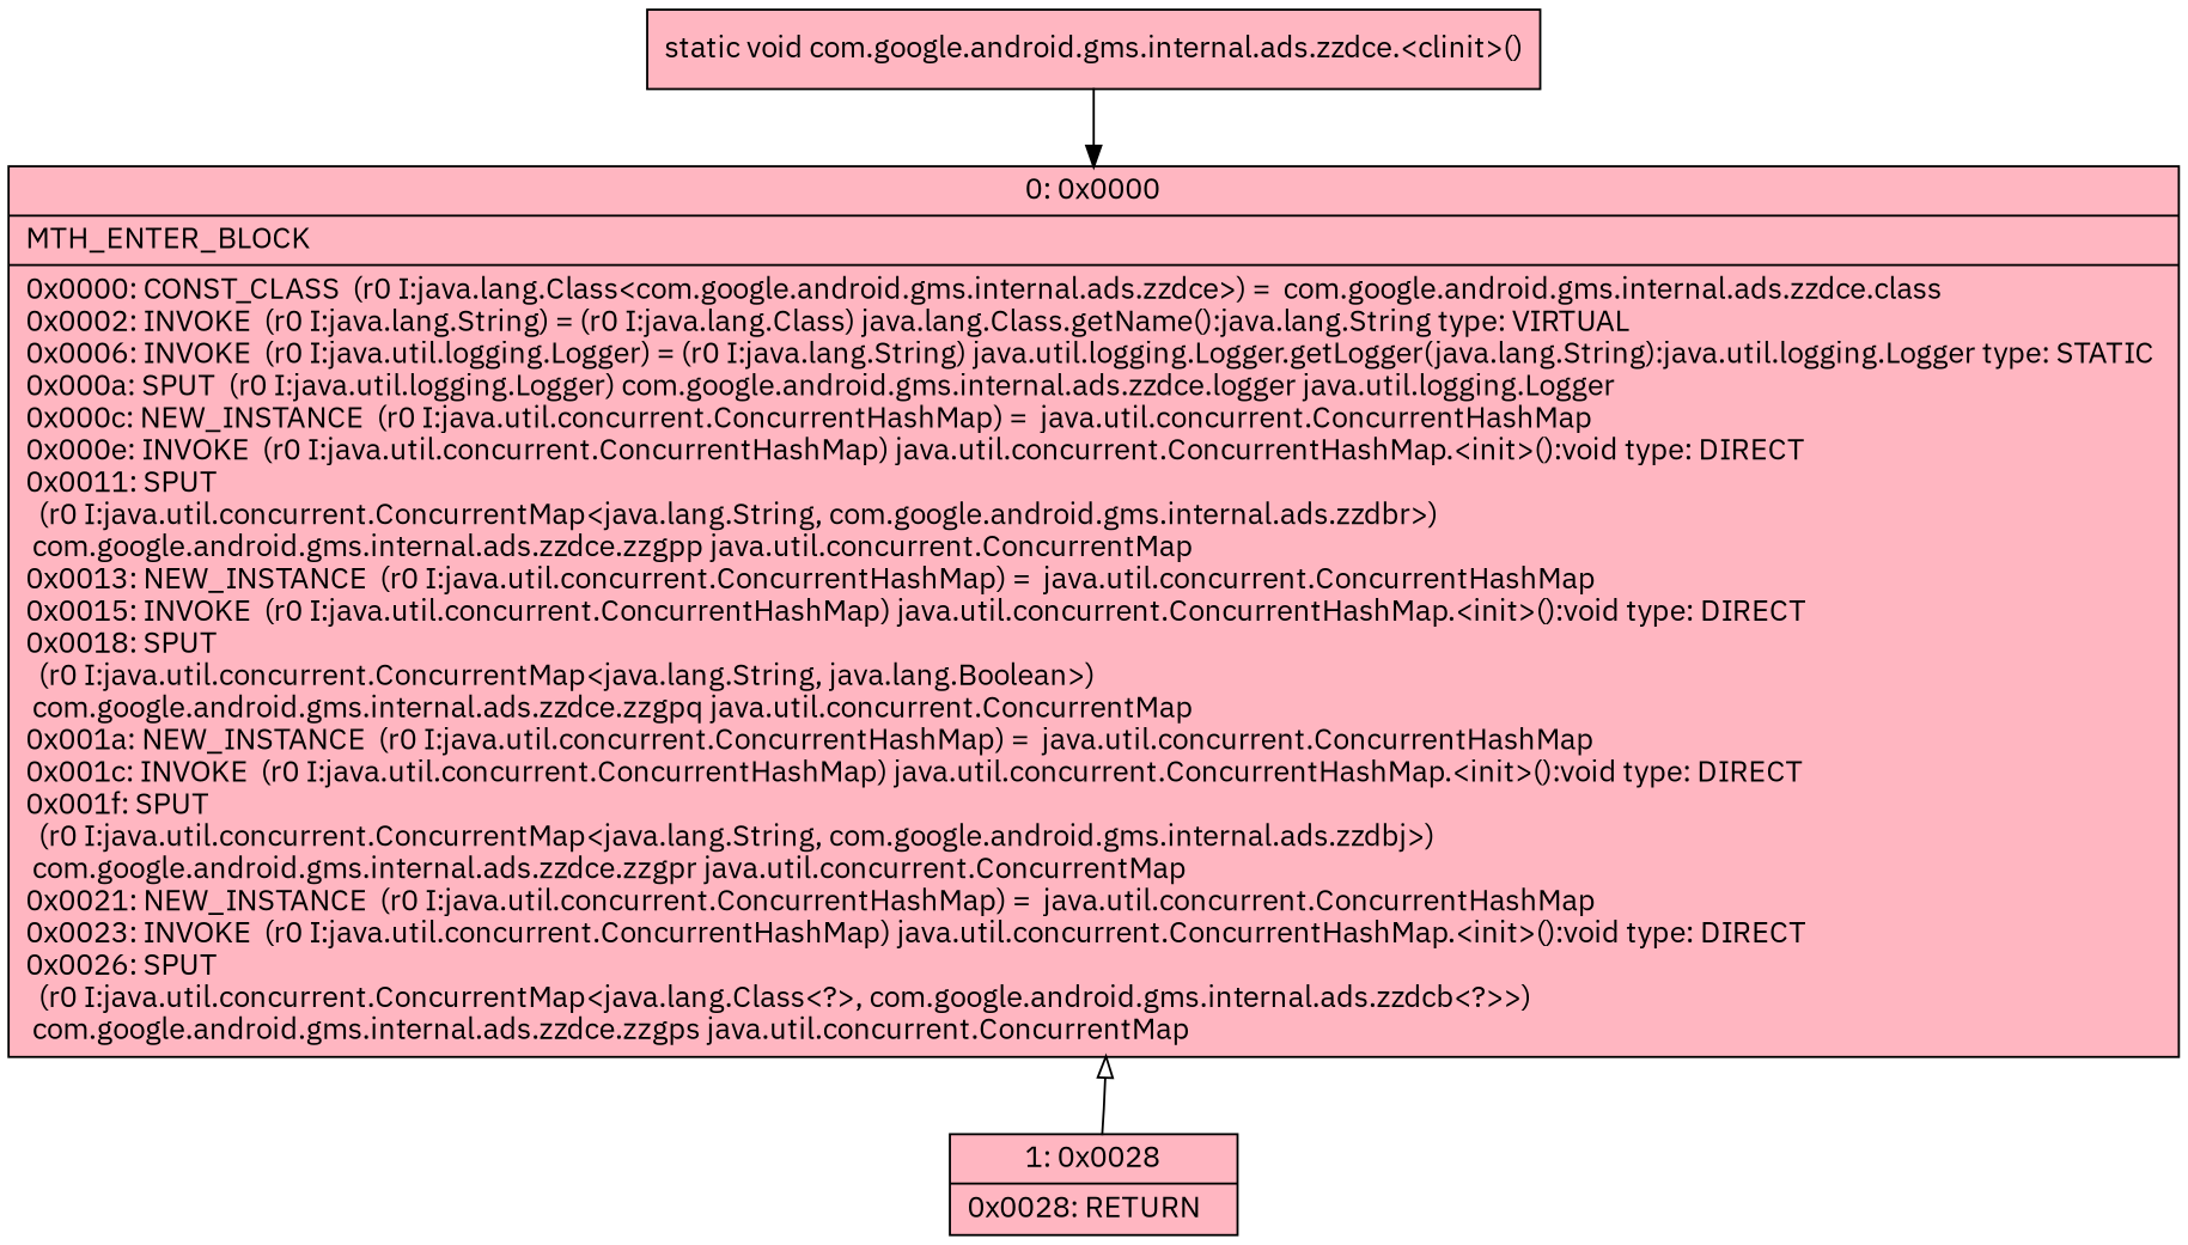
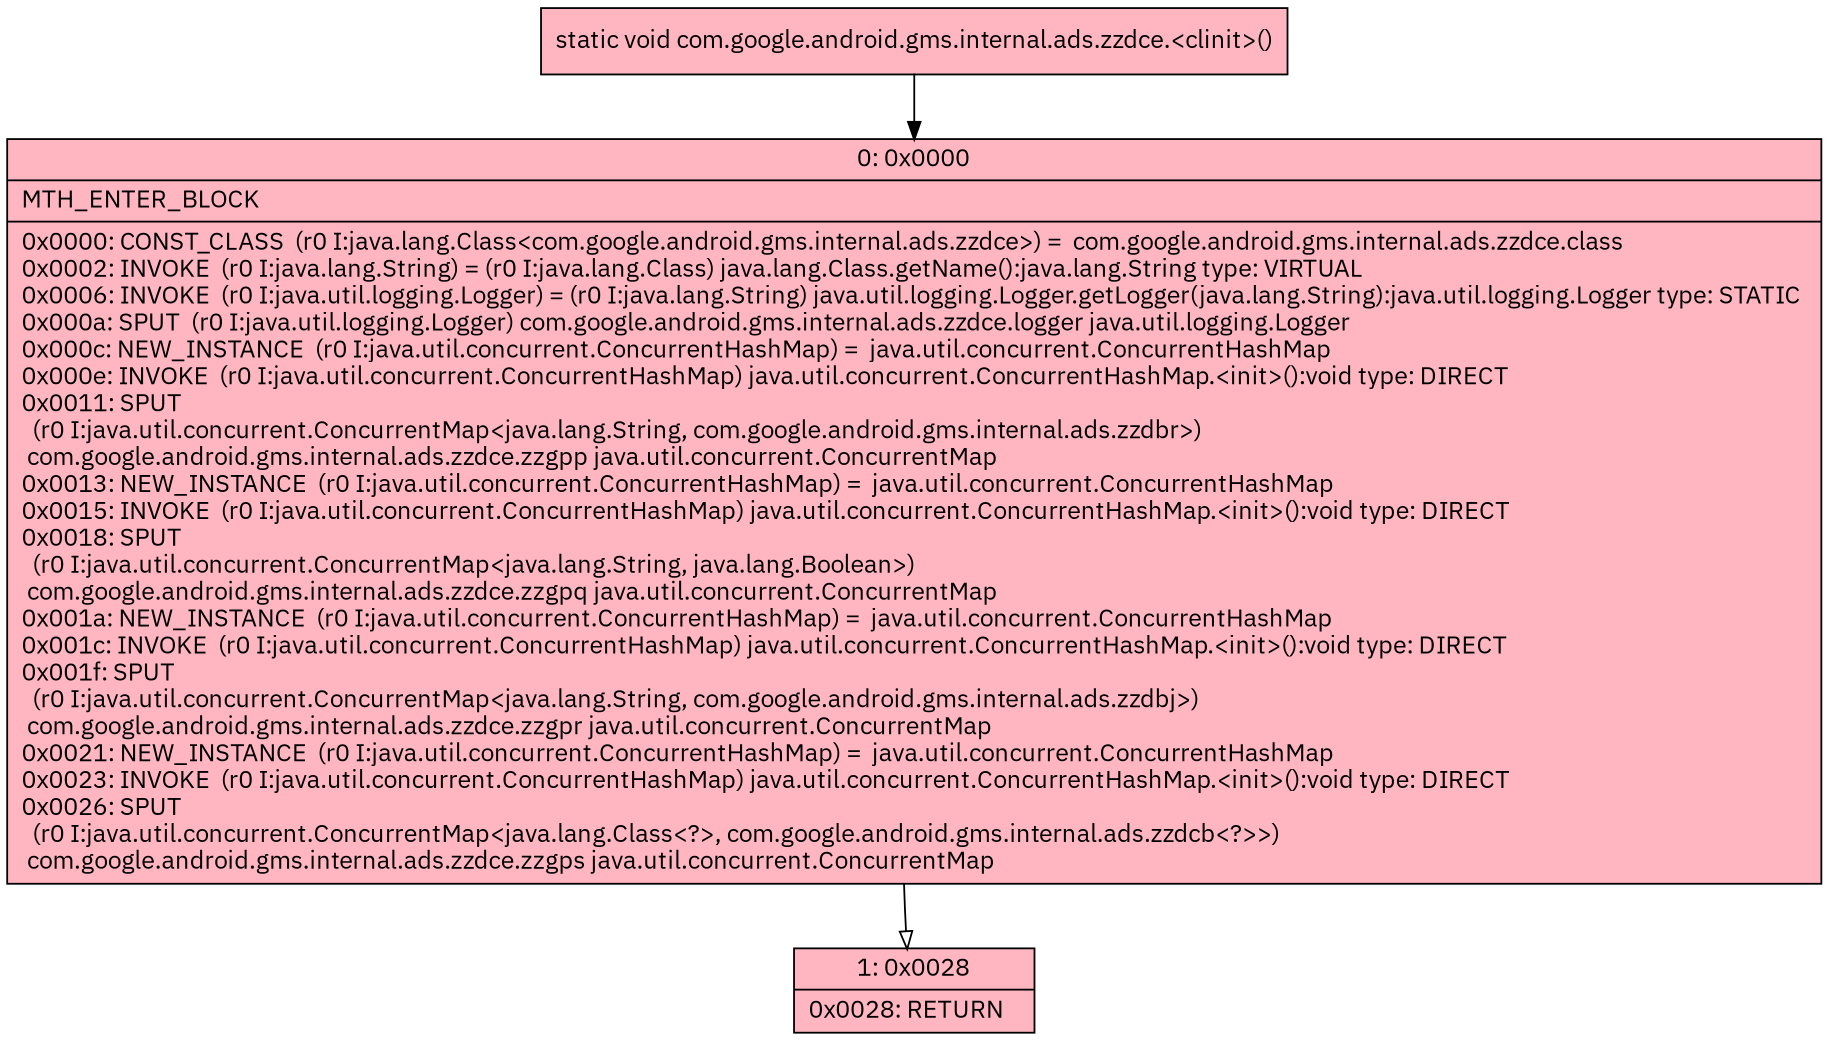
  digraph {
    fontname="IBM Plex Sans"
    node [shape=record style=filled fillcolor=lightpink fontname="IBM Plex Sans"]
    edge [fontname="IBM Plex Sans"]
    n1 [label="{0\:\ 0x0000|MTH_ENTER_BLOCK\l|0x0000: CONST_CLASS  (r0 I:java.lang.Class\<com.google.android.gms.internal.ads.zzdce\>) =  com.google.android.gms.internal.ads.zzdce.class \l0x0002: INVOKE  (r0 I:java.lang.String) = (r0 I:java.lang.Class) java.lang.Class.getName():java.lang.String type: VIRTUAL \l0x0006: INVOKE  (r0 I:java.util.logging.Logger) = (r0 I:java.lang.String) java.util.logging.Logger.getLogger(java.lang.String):java.util.logging.Logger type: STATIC \l0x000a: SPUT  (r0 I:java.util.logging.Logger) com.google.android.gms.internal.ads.zzdce.logger java.util.logging.Logger \l0x000c: NEW_INSTANCE  (r0 I:java.util.concurrent.ConcurrentHashMap) =  java.util.concurrent.ConcurrentHashMap \l0x000e: INVOKE  (r0 I:java.util.concurrent.ConcurrentHashMap) java.util.concurrent.ConcurrentHashMap.\<init\>():void type: DIRECT \l0x0011: SPUT  \l  (r0 I:java.util.concurrent.ConcurrentMap\<java.lang.String, com.google.android.gms.internal.ads.zzdbr\>)\l com.google.android.gms.internal.ads.zzdce.zzgpp java.util.concurrent.ConcurrentMap \l0x0013: NEW_INSTANCE  (r0 I:java.util.concurrent.ConcurrentHashMap) =  java.util.concurrent.ConcurrentHashMap \l0x0015: INVOKE  (r0 I:java.util.concurrent.ConcurrentHashMap) java.util.concurrent.ConcurrentHashMap.\<init\>():void type: DIRECT \l0x0018: SPUT  \l  (r0 I:java.util.concurrent.ConcurrentMap\<java.lang.String, java.lang.Boolean\>)\l com.google.android.gms.internal.ads.zzdce.zzgpq java.util.concurrent.ConcurrentMap \l0x001a: NEW_INSTANCE  (r0 I:java.util.concurrent.ConcurrentHashMap) =  java.util.concurrent.ConcurrentHashMap \l0x001c: INVOKE  (r0 I:java.util.concurrent.ConcurrentHashMap) java.util.concurrent.ConcurrentHashMap.\<init\>():void type: DIRECT \l0x001f: SPUT  \l  (r0 I:java.util.concurrent.ConcurrentMap\<java.lang.String, com.google.android.gms.internal.ads.zzdbj\>)\l com.google.android.gms.internal.ads.zzdce.zzgpr java.util.concurrent.ConcurrentMap \l0x0021: NEW_INSTANCE  (r0 I:java.util.concurrent.ConcurrentHashMap) =  java.util.concurrent.ConcurrentHashMap \l0x0023: INVOKE  (r0 I:java.util.concurrent.ConcurrentHashMap) java.util.concurrent.ConcurrentHashMap.\<init\>():void type: DIRECT \l0x0026: SPUT  \l  (r0 I:java.util.concurrent.ConcurrentMap\<java.lang.Class\<?\>, com.google.android.gms.internal.ads.zzdcb\<?\>\>)\l com.google.android.gms.internal.ads.zzdce.zzgps java.util.concurrent.ConcurrentMap \l}"]
    n2 [label="{1\:\ 0x0028|0x0028: RETURN   \l}"]
    n3 [label="{static void com.google.android.gms.internal.ads.zzdce.\<clinit\>() }"]
-   n2 -> n1 [arrowhead=onormal]
+   n1 -> n2 [arrowhead=onormal]
    n3 -> n1 [arrowhead=normal]
  }
